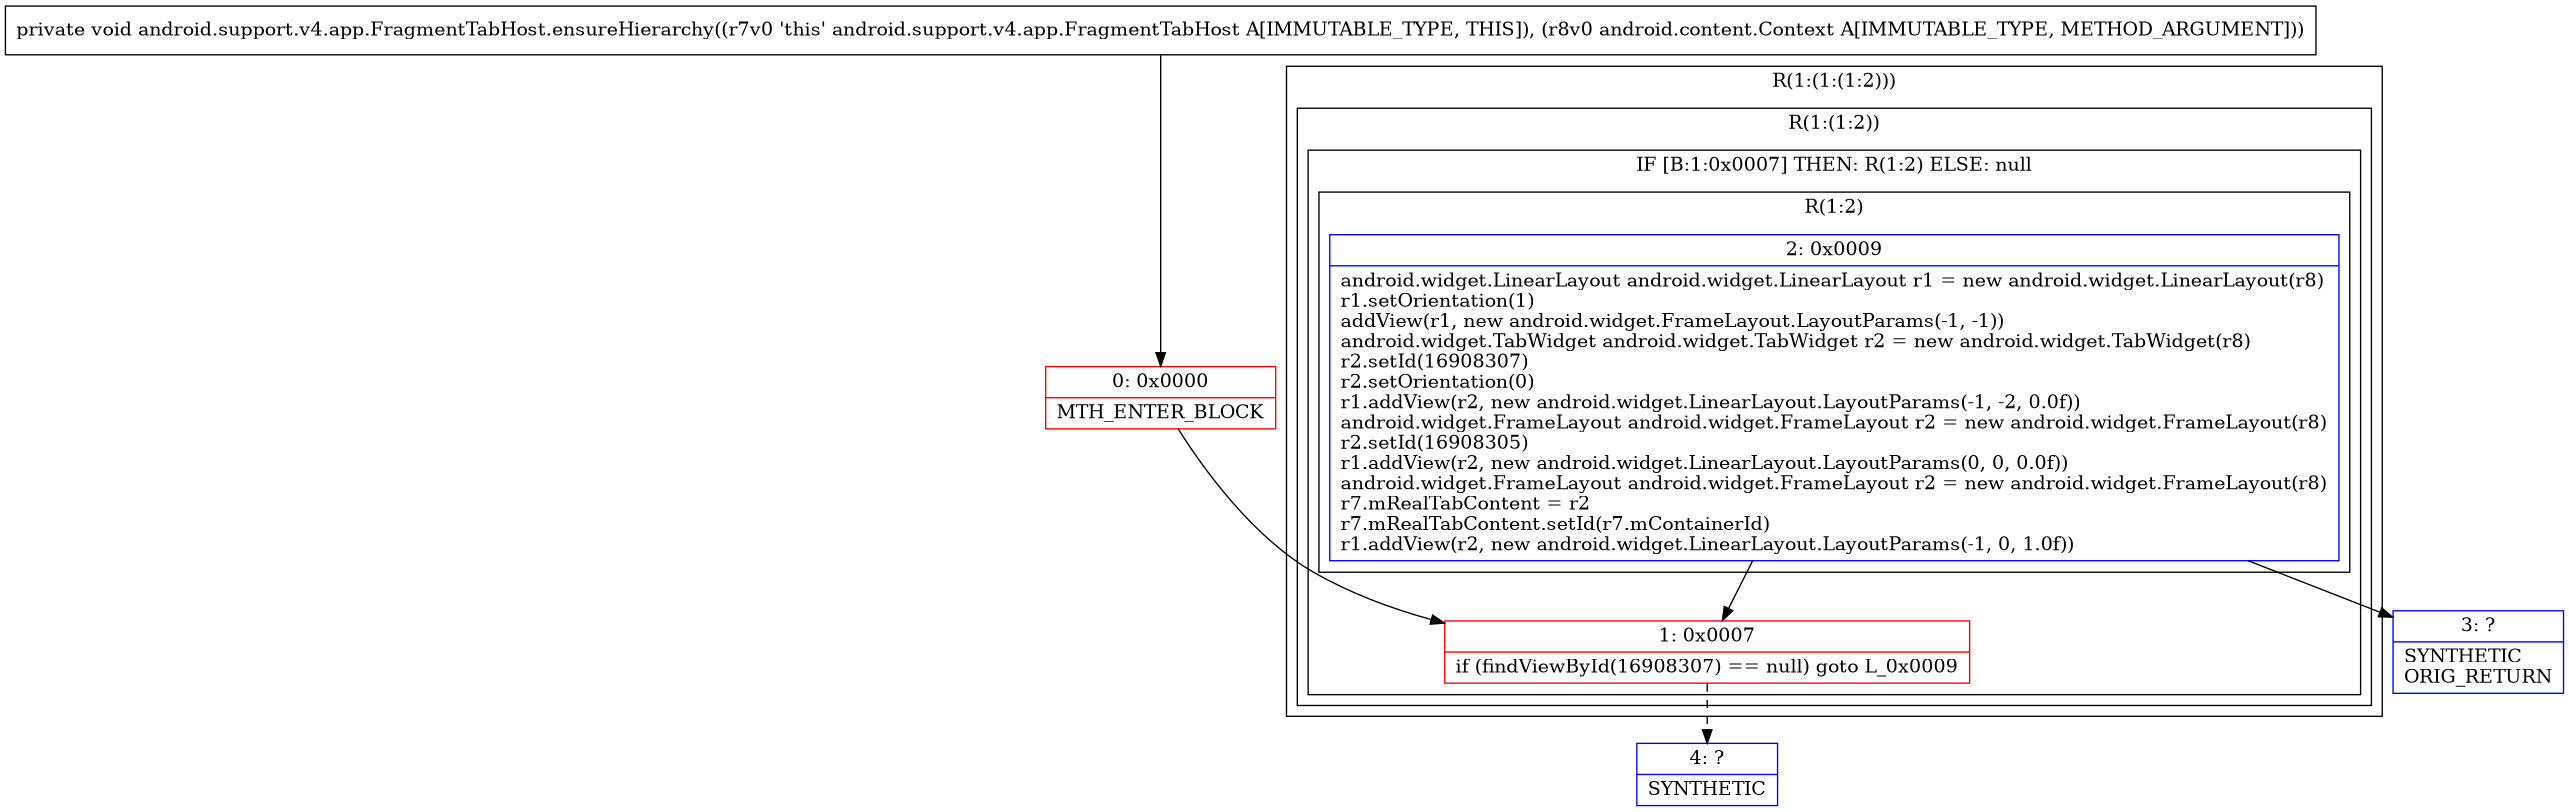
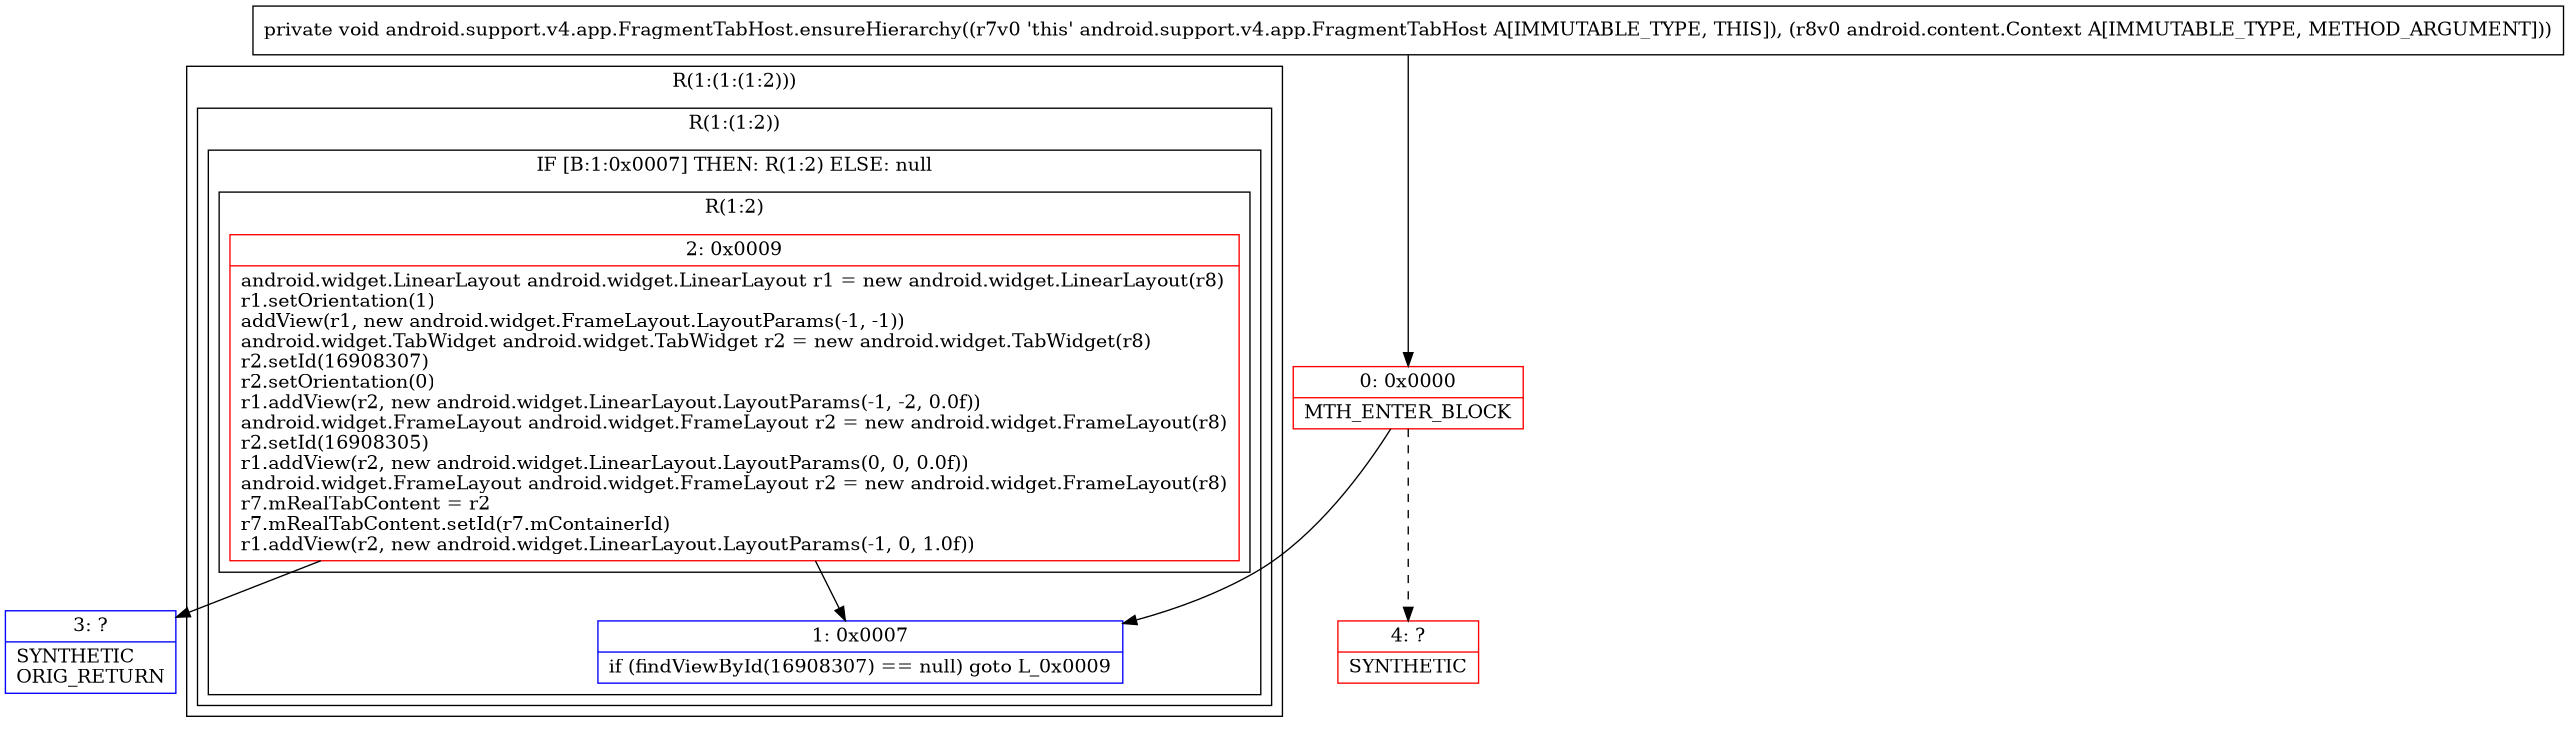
  digraph {
    node [color=blue shape=record]
-   n1 [label="{2\:\ 0x0009|android.widget.LinearLayout android.widget.LinearLayout r1 = new android.widget.LinearLayout(r8)\lr1.setOrientation(1)\laddView(r1, new android.widget.FrameLayout.LayoutParams(\-1, \-1))\landroid.widget.TabWidget android.widget.TabWidget r2 = new android.widget.TabWidget(r8)\lr2.setId(16908307)\lr2.setOrientation(0)\lr1.addView(r2, new android.widget.LinearLayout.LayoutParams(\-1, \-2, 0.0f))\landroid.widget.FrameLayout android.widget.FrameLayout r2 = new android.widget.FrameLayout(r8)\lr2.setId(16908305)\lr1.addView(r2, new android.widget.LinearLayout.LayoutParams(0, 0, 0.0f))\landroid.widget.FrameLayout android.widget.FrameLayout r2 = new android.widget.FrameLayout(r8)\lr7.mRealTabContent = r2\lr7.mRealTabContent.setId(r7.mContainerId)\lr1.addView(r2, new android.widget.LinearLayout.LayoutParams(\-1, 0, 1.0f))\l}"]
-   n2 [color=red label="{1\:\ 0x0007|if (findViewById(16908307) == null) goto L_0x0009\l}"]
+   n1 [color=red label="{2\:\ 0x0009|android.widget.LinearLayout android.widget.LinearLayout r1 = new android.widget.LinearLayout(r8)\lr1.setOrientation(1)\laddView(r1, new android.widget.FrameLayout.LayoutParams(\-1, \-1))\landroid.widget.TabWidget android.widget.TabWidget r2 = new android.widget.TabWidget(r8)\lr2.setId(16908307)\lr2.setOrientation(0)\lr1.addView(r2, new android.widget.LinearLayout.LayoutParams(\-1, \-2, 0.0f))\landroid.widget.FrameLayout android.widget.FrameLayout r2 = new android.widget.FrameLayout(r8)\lr2.setId(16908305)\lr1.addView(r2, new android.widget.LinearLayout.LayoutParams(0, 0, 0.0f))\landroid.widget.FrameLayout android.widget.FrameLayout r2 = new android.widget.FrameLayout(r8)\lr7.mRealTabContent = r2\lr7.mRealTabContent.setId(r7.mContainerId)\lr1.addView(r2, new android.widget.LinearLayout.LayoutParams(\-1, 0, 1.0f))\l}"]
+   n2 [label="{1\:\ 0x0007|if (findViewById(16908307) == null) goto L_0x0009\l}"]
    n3 [label="{3\:\ ?|SYNTHETIC\lORIG_RETURN\l}"]
-   n4 [label="{4\:\ ?|SYNTHETIC\l}"]
+   n4 [color=red label="{4\:\ ?|SYNTHETIC\l}"]
    n5 [color=red label="{0\:\ 0x0000|MTH_ENTER_BLOCK\l}"]
    n6 [label="{private void android.support.v4.app.FragmentTabHost.ensureHierarchy((r7v0 'this' android.support.v4.app.FragmentTabHost A[IMMUTABLE_TYPE, THIS]), (r8v0 android.content.Context A[IMMUTABLE_TYPE, METHOD_ARGUMENT])) }" color=""]
    subgraph cluster_1 {
      label="R(1:(1:(1:2)))"
      subgraph cluster_2 {
        label="R(1:(1:2))"
        subgraph cluster_3 {
          label="IF [B:1:0x0007] THEN: R(1:2) ELSE: null"
          n2
          subgraph cluster_4 {
            label="R(1:2)"
            n1
          }
        }
      }
    }
    n1 -> n2
    n1 -> n3
-   n2 -> n4 [style=dashed]
+   n5 -> n4 [style=dashed]
    n5 -> n2
    n6 -> n5
  }
